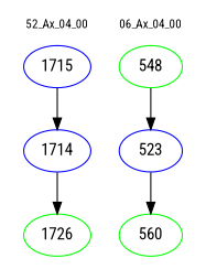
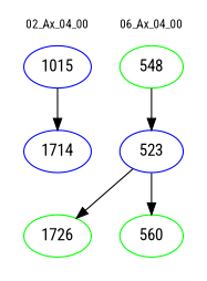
  digraph {
    fontname="Roboto Condensed"
    node [color=blue fontname="Roboto Condensed"]
    edge [color=black fontname="Roboto Condensed"]
-   n1 [label=1715]
+   n1 [label=1015]
    n2 [label=1714]
    n3 [color=green label=1726]
    n4 [color=green label=548]
    n5 [label=523]
    n6 [color=green label=560]
    subgraph cluster_1 {
      color=white
      fontsize=10
-     label="52_Ax_04_00"
+     label="02_Ax_04_00"
      n1
      n2
      n3
    }
    subgraph cluster_2 {
      color=white
      fontsize=10
      label="06_Ax_04_00"
      n4
      n5
      n6
    }
    n1 -> n2
-   n2 -> n3
+   n5 -> n3
    n4 -> n5
    n5 -> n6
  }
